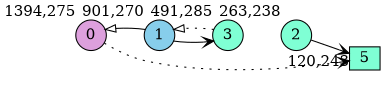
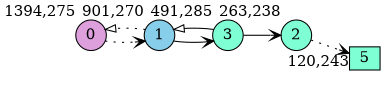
  digraph {
    bgcolor=white
    rankdir=LR
    node [fillcolor=aquamarine fixedsize=true shape=circle style=filled]
    edge [arrowhead=vee style=dotted]
    0 [fillcolor=plum height=0.3 width=0.4 xlabel="1394,275"]
    1 [fillcolor=skyblue height=0.3 width=0.4 xlabel="901,270"]
    3 [height=0.3 width=0.4 xlabel="491,285"]
    2 [height=0.3 width=0.4 xlabel="263,238"]
    5 [height=0.3 shape=box width=0.4 xlabel="120,243"]
-   0 -> 5
-   1 -> 0 [arrowhead=onormal style=solid]
+   0 -> 1
+   1 -> 0 [arrowhead=onormal]
    1 -> 3 [style=solid]
-   3 -> 1 [arrowhead=onormal]
-   2 -> 5 [style=solid]
+   3 -> 1 [arrowhead=onormal style=solid]
+   3 -> 2 [style=solid]
+   2 -> 5
  }
